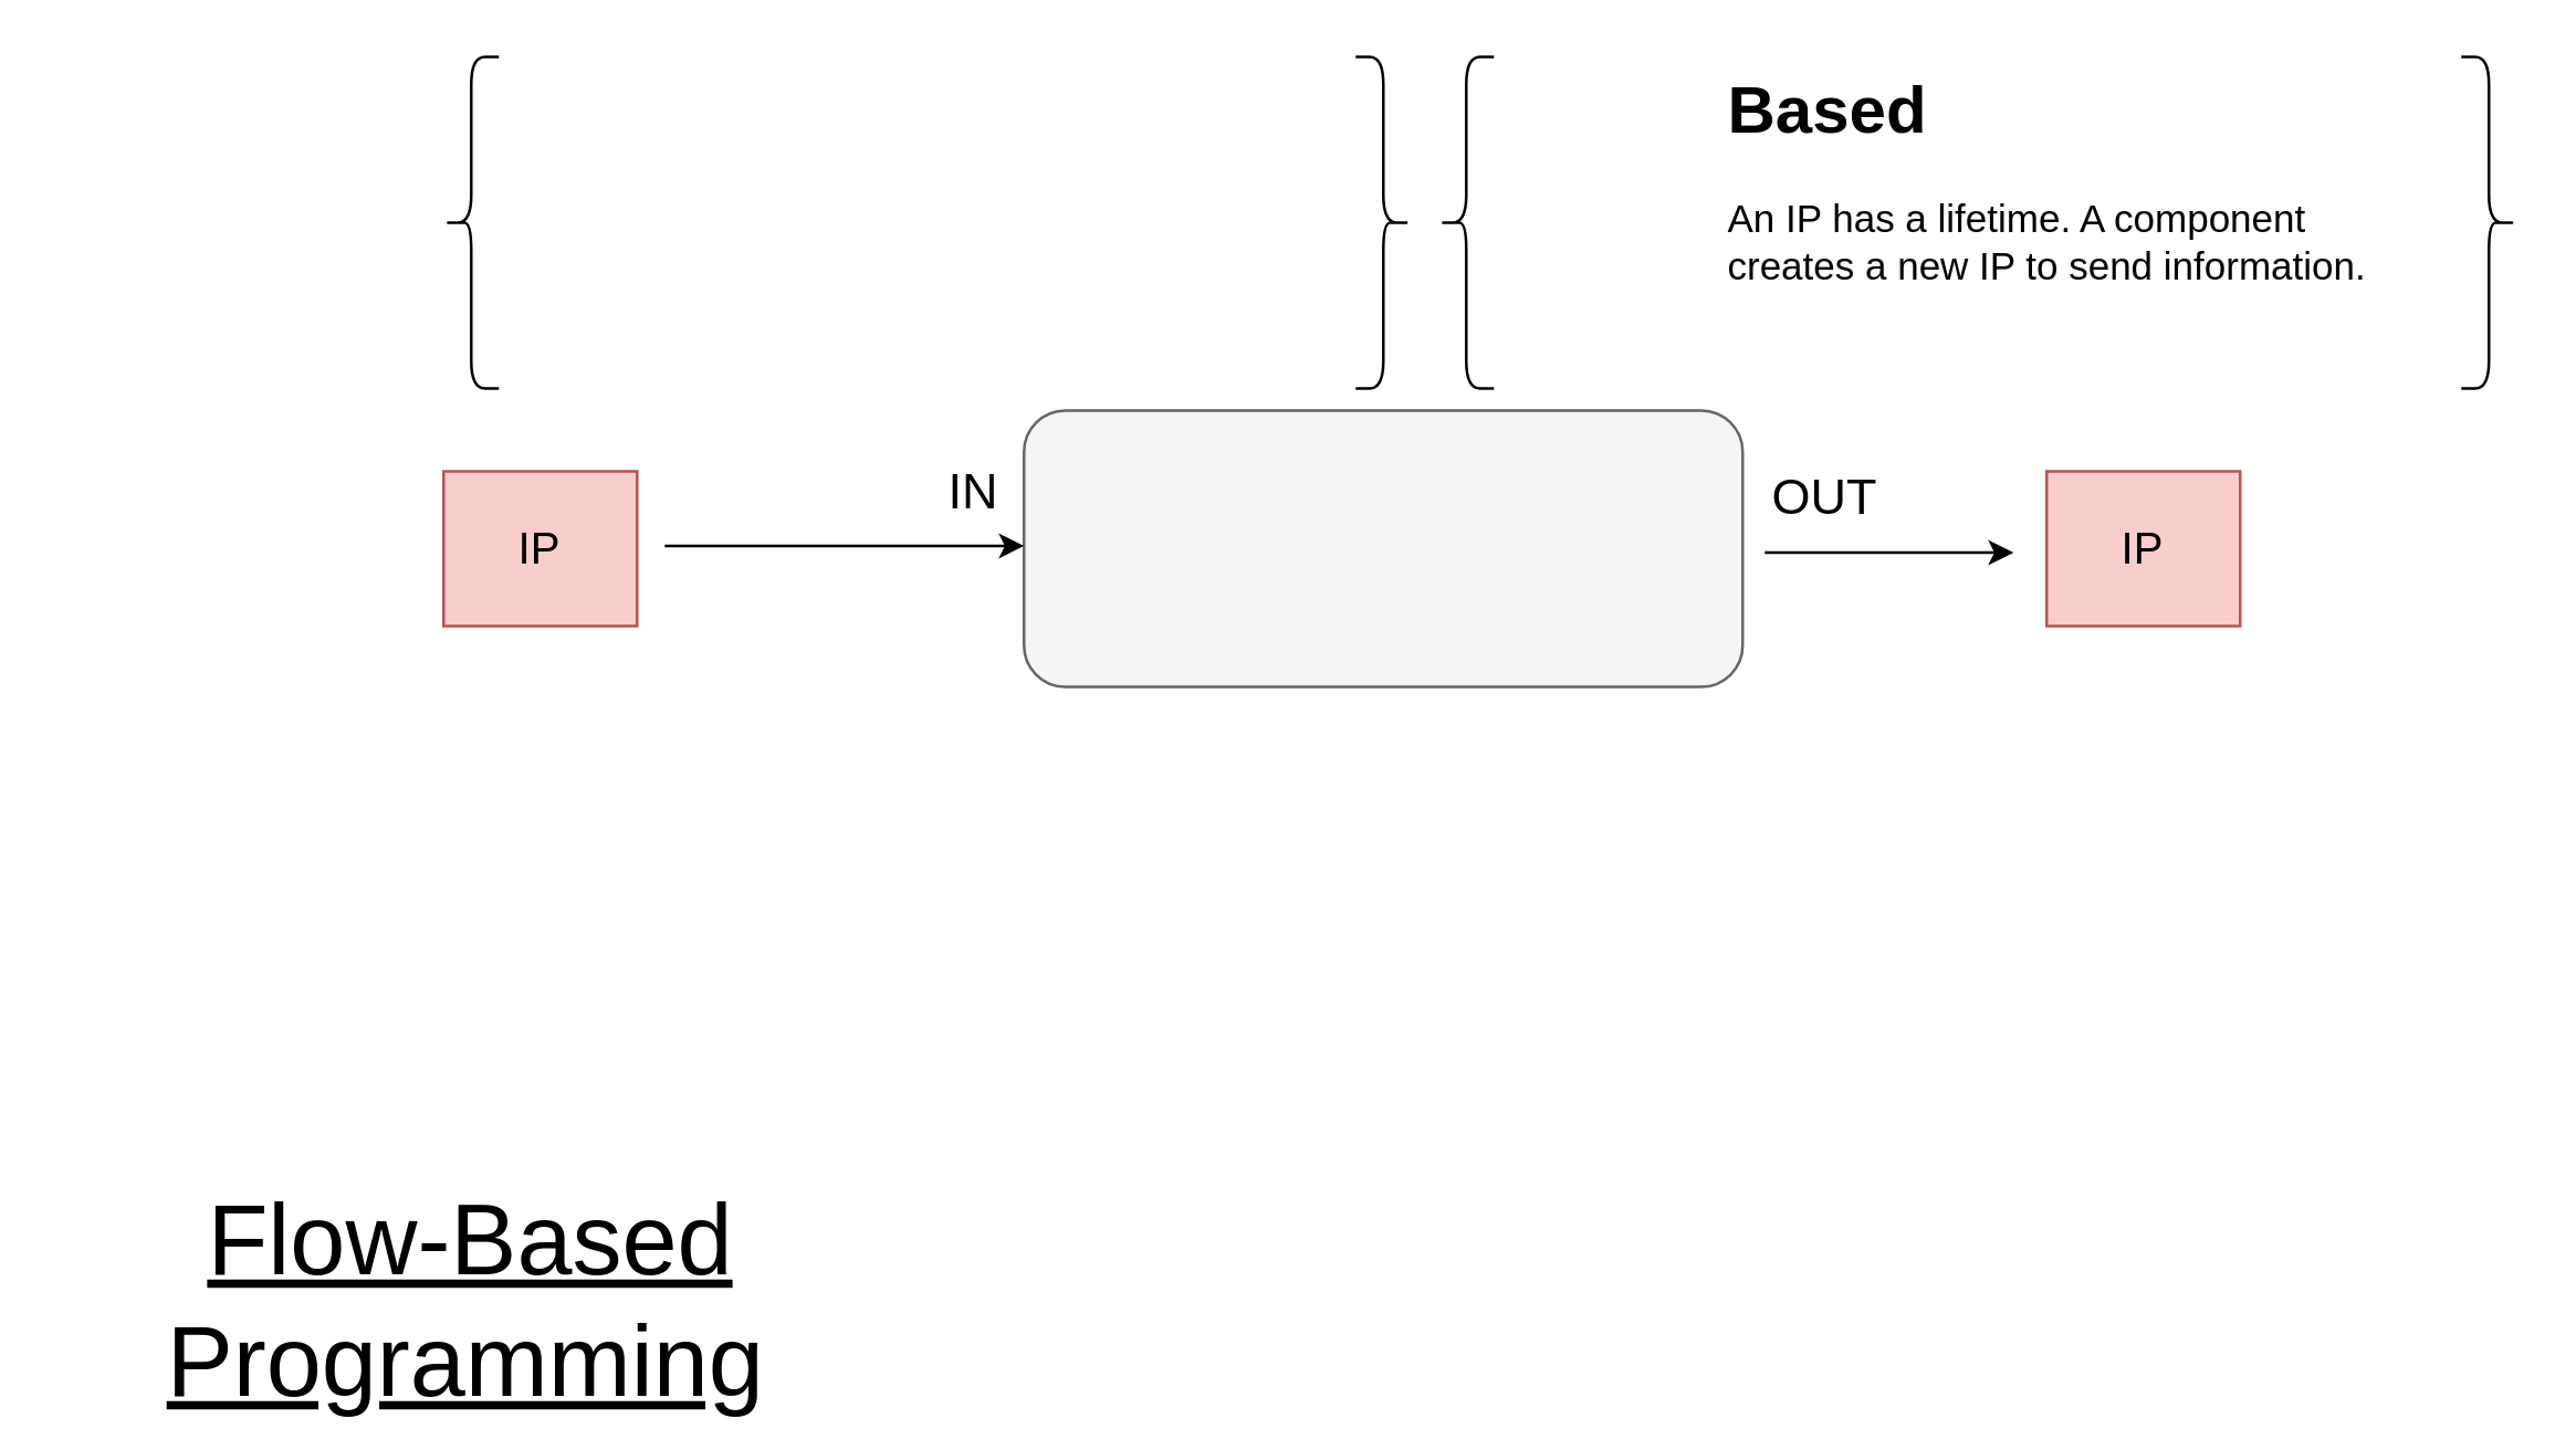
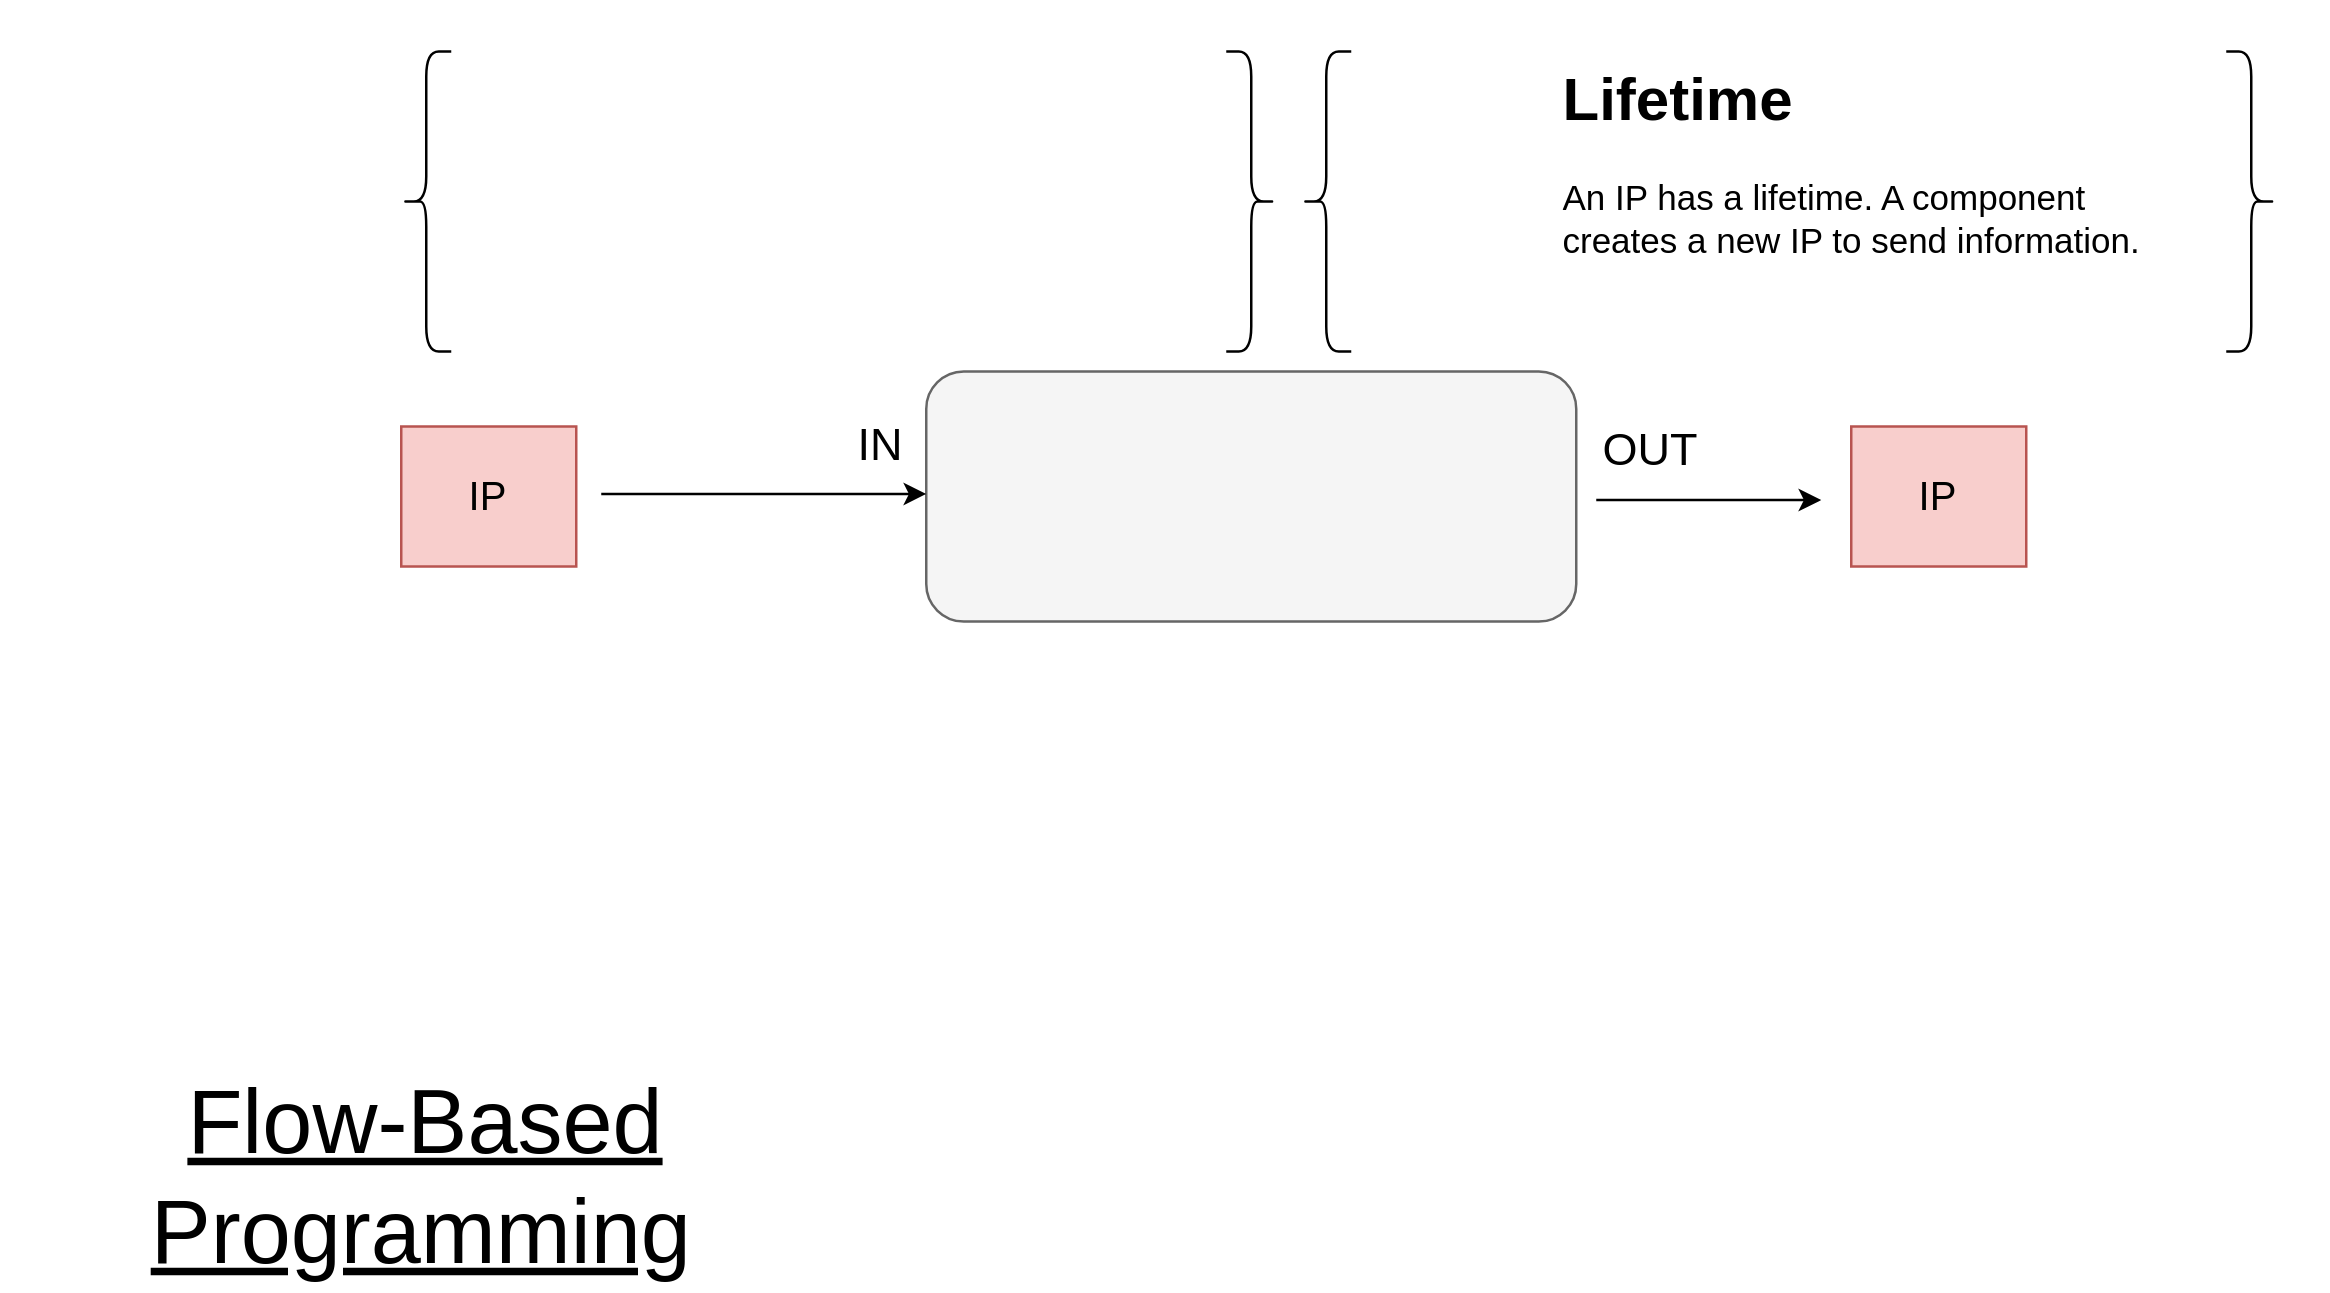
  <mxCell id="0" />
  <mxCell id="1" parent="0" />
  <mxCell id="2" value="&lt;font style=&quot;font-size: 16px&quot;&gt;IP&lt;/font&gt;" style="rounded=0;whiteSpace=wrap;html=1;fillColor=#f8cecc;strokeColor=#b85450;" parent="1" vertex="1"><mxGeometry x="160" y="170" width="70" height="56" as="geometry" /></mxCell>
  <mxCell id="3" value="" style="rounded=1;whiteSpace=wrap;html=1;fillColor=#f5f5f5;strokeColor=#666666;fontColor=#333333;" parent="1" vertex="1"><mxGeometry x="370" y="148" width="260" height="100" as="geometry" /></mxCell>
  <mxCell id="4" value="" style="endArrow=classic;html=1;" parent="1" edge="1"><mxGeometry width="50" height="50" relative="1" as="geometry"><mxPoint x="240" y="197" as="sourcePoint" /><mxPoint x="370" y="197" as="targetPoint" /></mxGeometry></mxCell>
  <mxCell id="5" value="&lt;font style=&quot;font-size: 18px&quot;&gt;IN&lt;/font&gt;" style="text;html=1;strokeColor=none;fillColor=none;align=center;verticalAlign=middle;whiteSpace=wrap;rounded=0;" parent="1" vertex="1"><mxGeometry x="322" y="168" width="60" height="20" as="geometry" /></mxCell>
  <mxCell id="6" value="" style="endArrow=classic;html=1;" parent="1" edge="1"><mxGeometry width="50" height="50" relative="1" as="geometry"><mxPoint x="638" y="199.41" as="sourcePoint" /><mxPoint x="728" y="199.41" as="targetPoint" /></mxGeometry></mxCell>
  <mxCell id="7" value="&lt;font style=&quot;font-size: 18px&quot;&gt;OUT&lt;/font&gt;" style="text;html=1;strokeColor=none;fillColor=none;align=center;verticalAlign=middle;whiteSpace=wrap;rounded=0;" parent="1" vertex="1"><mxGeometry x="630" y="170" width="60" height="20" as="geometry" /></mxCell>
  <mxCell id="8" value="&lt;font style=&quot;font-size: 16px&quot;&gt;IP&lt;/font&gt;" style="rounded=0;whiteSpace=wrap;html=1;fillColor=#f8cecc;strokeColor=#b85450;" parent="1" vertex="1"><mxGeometry x="740" y="170" width="70" height="56" as="geometry" /></mxCell>
  <mxCell id="9" value="" style="shape=curlyBracket;whiteSpace=wrap;html=1;rounded=1;" parent="1" vertex="1"><mxGeometry x="160" y="20" width="20" height="120" as="geometry" /></mxCell>
  <mxCell id="10" value="" style="shape=curlyBracket;whiteSpace=wrap;html=1;rounded=1;flipH=1;" parent="1" vertex="1"><mxGeometry x="490" y="20" width="20" height="120" as="geometry" /></mxCell>
- <mxCell id="11" value="&lt;h1&gt;Based&lt;/h1&gt;&lt;div&gt;&lt;font style=&quot;font-size: 14px&quot;&gt;An IP has a lifetime. A component creates a new IP to send information.&lt;/font&gt;&lt;br&gt;&lt;/div&gt;" style="text;html=1;strokeColor=none;fillColor=none;spacing=5;spacingTop=-20;whiteSpace=wrap;overflow=hidden;rounded=0;" parent="1" vertex="1"><mxGeometry x="620" y="20" width="250" height="110" as="geometry" /></mxCell>
+ <mxCell id="11" value="&lt;h1&gt;Lifetime&lt;/h1&gt;&lt;div&gt;&lt;font style=&quot;font-size: 14px&quot;&gt;An IP has a lifetime. A component creates a new IP to send information.&lt;/font&gt;&lt;br&gt;&lt;/div&gt;" style="text;html=1;strokeColor=none;fillColor=none;spacing=5;spacingTop=-20;whiteSpace=wrap;overflow=hidden;rounded=0;" parent="1" vertex="1"><mxGeometry x="620" y="20" width="250" height="110" as="geometry" /></mxCell>
  <mxCell id="12" value="" style="shape=curlyBracket;whiteSpace=wrap;html=1;rounded=1;" parent="1" vertex="1"><mxGeometry x="520" y="20" width="20" height="120" as="geometry" /></mxCell>
  <mxCell id="13" value="" style="shape=curlyBracket;whiteSpace=wrap;html=1;rounded=1;flipH=1;" parent="1" vertex="1"><mxGeometry x="890" y="20" width="20" height="120" as="geometry" /></mxCell>
  <mxCell id="14" value="&lt;font size=&quot;1&quot;&gt;&lt;u style=&quot;font-size: 36px&quot;&gt;Flow-Based Programming&lt;/u&gt;&lt;/font&gt;&amp;nbsp;" style="text;html=1;strokeColor=none;fillColor=none;align=center;verticalAlign=middle;whiteSpace=wrap;rounded=0;" parent="1" vertex="1"><mxGeometry x="20" y="445" width="300" height="50" as="geometry" /></mxCell>
